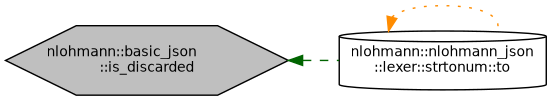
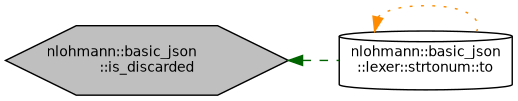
  digraph {
    rankdir=LR
    node [color=black fontname=Helvetica fontsize=10 style=filled]
    edge [dir=back fontname=Helvetica fontsize=10 labelfontname=Helvetica labelfontsize=10]
    n1 [fillcolor=grey75 fontcolor=black height=0.2 label="nlohmann::basic_json\l::is_discarded" shape=hexagon width=0.4]
-   n2 [fillcolor=white height=0.2 label="nlohmann::nlohmann_json\l::lexer::strtonum::to" shape=cylinder width=0.4]
+   n2 [fillcolor=white height=0.2 label="nlohmann::basic_json\l::lexer::strtonum::to" shape=cylinder width=0.4]
    n1 -> n2 [color=darkgreen style=dashed]
    n2 -> n2 [color=darkorange style=dotted]
  }
